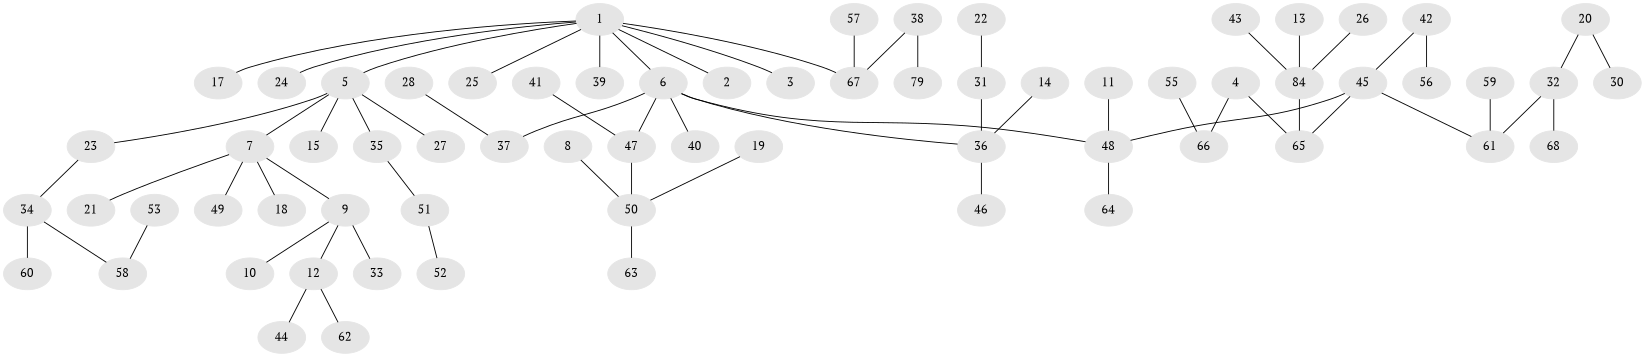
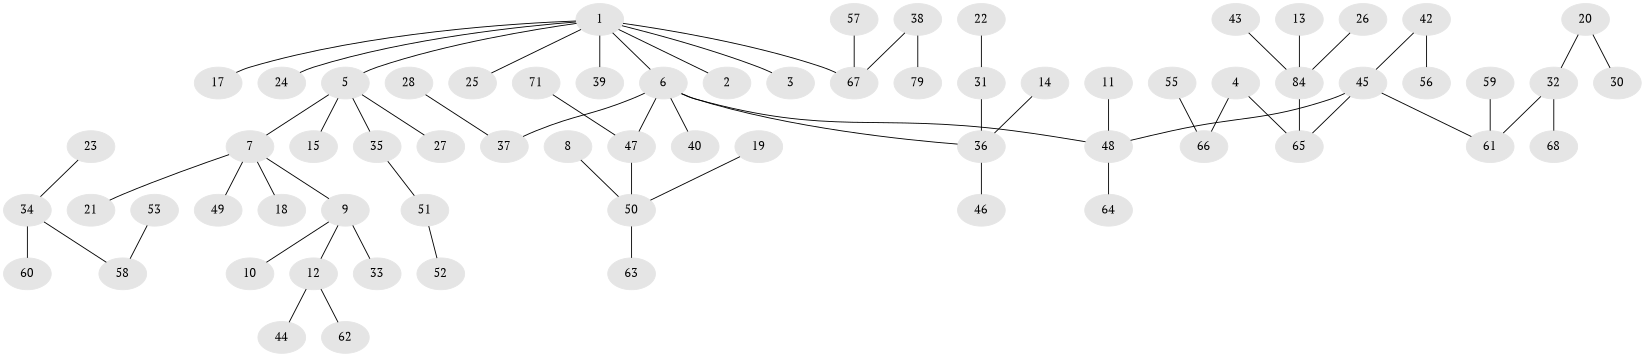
  graph {
    fontname="PT Serif"
    node [color=gray90 fontname="PT Serif" style=filled]
    edge [fontname="PT Serif" weight=1.0]
    1
    2
    3
    5
    6
    17
    24
    25
    39
    67
    7
    15
    23
    27
    35
    36
    37
    40
    47
    48
    4
    65
    66
    9
    18
    21
    49
    34
    51
    46
    50
    64
    10
    12
    33
    8
    63
    44
    62
    11
    n41 [label=84]
    13
    14
    19
    20
    30
    32
    61
    68
    22
    31
    58
    60
    26
    28
    52
    38
    n58 [label=79]
-   41
+   41 [label=71]
    42
    45
    56
    43
    53
    55
    57
    59
    1 -- 2
    1 -- 3
    1 -- 5
    1 -- 6
    1 -- 17
    1 -- 24
    1 -- 25
    1 -- 39
    1 -- 67
    5 -- 7
    5 -- 15
-   5 -- 23
    5 -- 27
    5 -- 35
    6 -- 36
    6 -- 37
    6 -- 40
    6 -- 47
    6 -- 48
    7 -- 9
    7 -- 18
    7 -- 21
    7 -- 49
    23 -- 34
    35 -- 51
    36 -- 46
    47 -- 50
    48 -- 64
    4 -- 65
    4 -- 66
    9 -- 10
    9 -- 12
    9 -- 33
    34 -- 58
    34 -- 60
    51 -- 52
    50 -- 63
    12 -- 44
    12 -- 62
    8 -- 50
    11 -- 48
    n41 -- 65
    13 -- n41
    14 -- 36
    19 -- 50
    20 -- 30
    20 -- 32
    32 -- 61
    32 -- 68
    22 -- 31
    31 -- 36
    26 -- n41
    28 -- 37
    38 -- 67
    38 -- n58
    41 -- 47
    42 -- 45
    42 -- 56
    45 -- 48
    45 -- 65
    45 -- 61
    43 -- n41
    53 -- 58
    55 -- 66
    57 -- 67
    59 -- 61
  }
